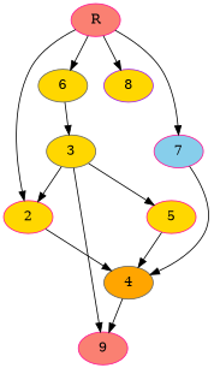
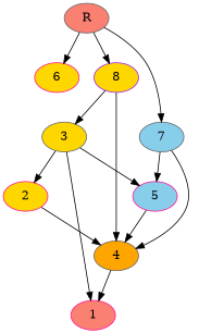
  digraph {
    node [color=gray40 fillcolor=gold style=filled]
-   1 [color=deeppink fillcolor=salmon label=9]
+   1 [color=deeppink fillcolor=salmon]
    4 [fillcolor=orange]
    2 [color=deeppink]
    3
-   5 [color=deeppink]
-   7 [color=deeppink fillcolor=skyblue]
+   5 [color=deeppink fillcolor=skyblue]
+   7 [fillcolor=skyblue]
    8 [color=purple]
-   R [color=deeppink fillcolor=salmon]
-   6
+   R [fillcolor=salmon]
+   6 [color=deeppink]
    4 -> 1
    2 -> 4
    3 -> 1
    3 -> 2
    3 -> 5
    5 -> 4
    7 -> 4
-   6 -> 3
-   R -> 2
+   7 -> 5
+   8 -> 4
+   8 -> 3
    R -> 7
    R -> 8
    R -> 6
  }
